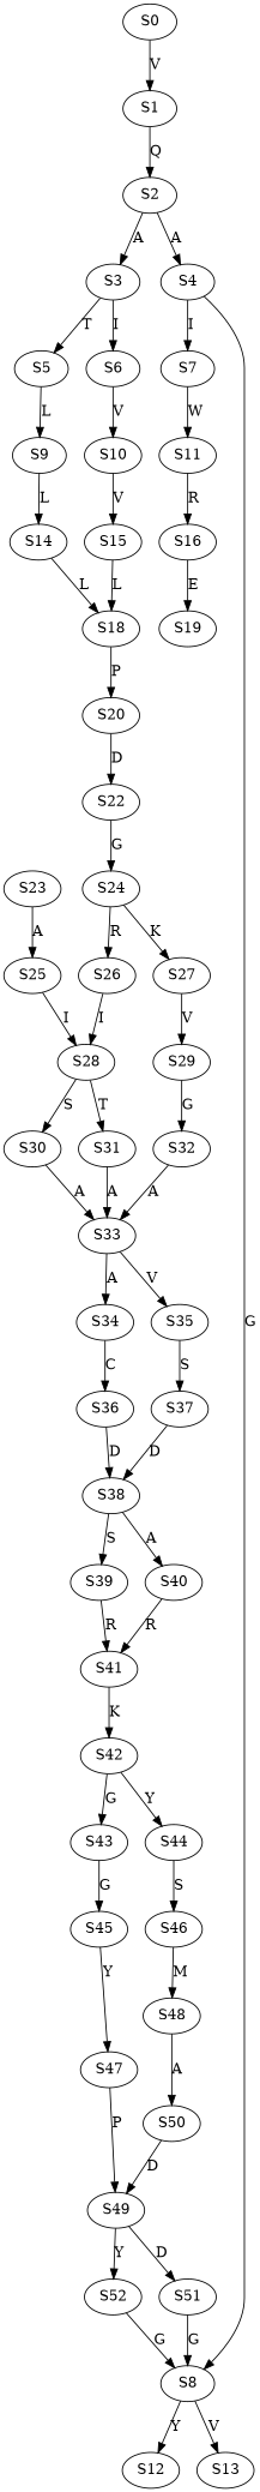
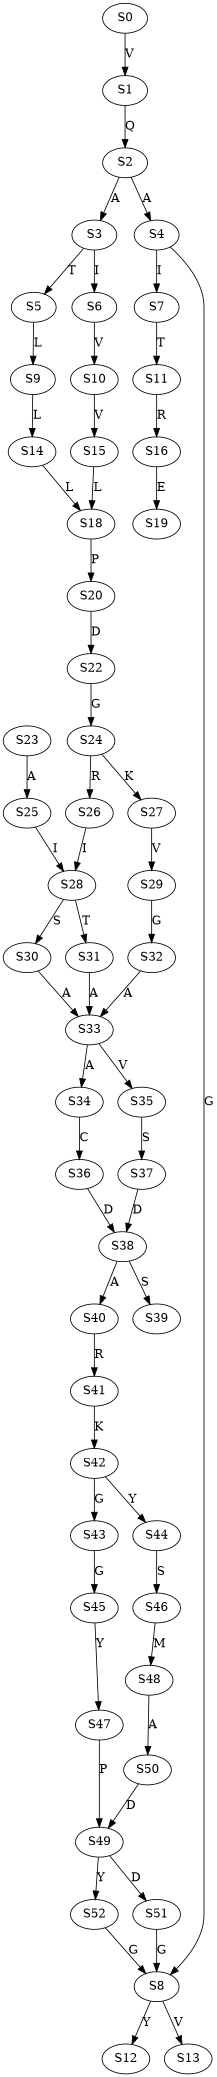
  strict digraph {
    S0
    S1
    S2
    S3
    S4
    S5
    S6
    S7
    S8
    S9
    S10
    S11
    S12
    S13
    S14
    S15
    S16
    S18
    S19
    S20
    S22
    S24
    S23
    S25
    S26
    S27
    S28
    S29
    S30
    S31
    S32
    S33
    S34
    S35
    S36
    S37
    S38
    S39
    S40
    S41
    S42
    S43
    S44
    S45
    S46
    S47
    S48
    S49
    S50
    S51
    S52
    S0 -> S1 [label=V]
    S1 -> S2 [label=Q]
    S2 -> S3 [label=A]
    S2 -> S4 [label=A]
    S3 -> S5 [label=T]
    S3 -> S6 [label=I]
    S4 -> S7 [label=I]
    S4 -> S8 [label=G]
    S5 -> S9 [label=L]
    S6 -> S10 [label=V]
-   S7 -> S11 [label=W]
+   S7 -> S11 [label=T]
    S8 -> S12 [label=Y]
    S8 -> S13 [label=V]
    S9 -> S14 [label=L]
    S10 -> S15 [label=V]
    S11 -> S16 [label=R]
    S14 -> S18 [label=L]
    S15 -> S18 [label=L]
    S16 -> S19 [label=E]
    S18 -> S20 [label=P]
    S20 -> S22 [label=D]
    S22 -> S24 [label=G]
    S24 -> S26 [label=R]
    S24 -> S27 [label=K]
    S23 -> S25 [label=A]
    S25 -> S28 [label=I]
    S26 -> S28 [label=I]
    S27 -> S29 [label=V]
    S28 -> S30 [label=S]
    S28 -> S31 [label=T]
    S29 -> S32 [label=G]
    S30 -> S33 [label=A]
    S31 -> S33 [label=A]
    S32 -> S33 [label=A]
    S33 -> S34 [label=A]
    S33 -> S35 [label=V]
    S34 -> S36 [label=C]
    S35 -> S37 [label=S]
    S36 -> S38 [label=D]
    S37 -> S38 [label=D]
    S38 -> S39 [label=S]
    S38 -> S40 [label=A]
-   S39 -> S41 [label=R]
    S40 -> S41 [label=R]
    S41 -> S42 [label=K]
    S42 -> S43 [label=G]
    S42 -> S44 [label=Y]
    S43 -> S45 [label=G]
    S44 -> S46 [label=S]
    S45 -> S47 [label=Y]
    S46 -> S48 [label=M]
    S47 -> S49 [label=P]
    S48 -> S50 [label=A]
    S49 -> S51 [label=D]
    S49 -> S52 [label=Y]
    S50 -> S49 [label=D]
    S51 -> S8 [label=G]
    S52 -> S8 [label=G]
  }
